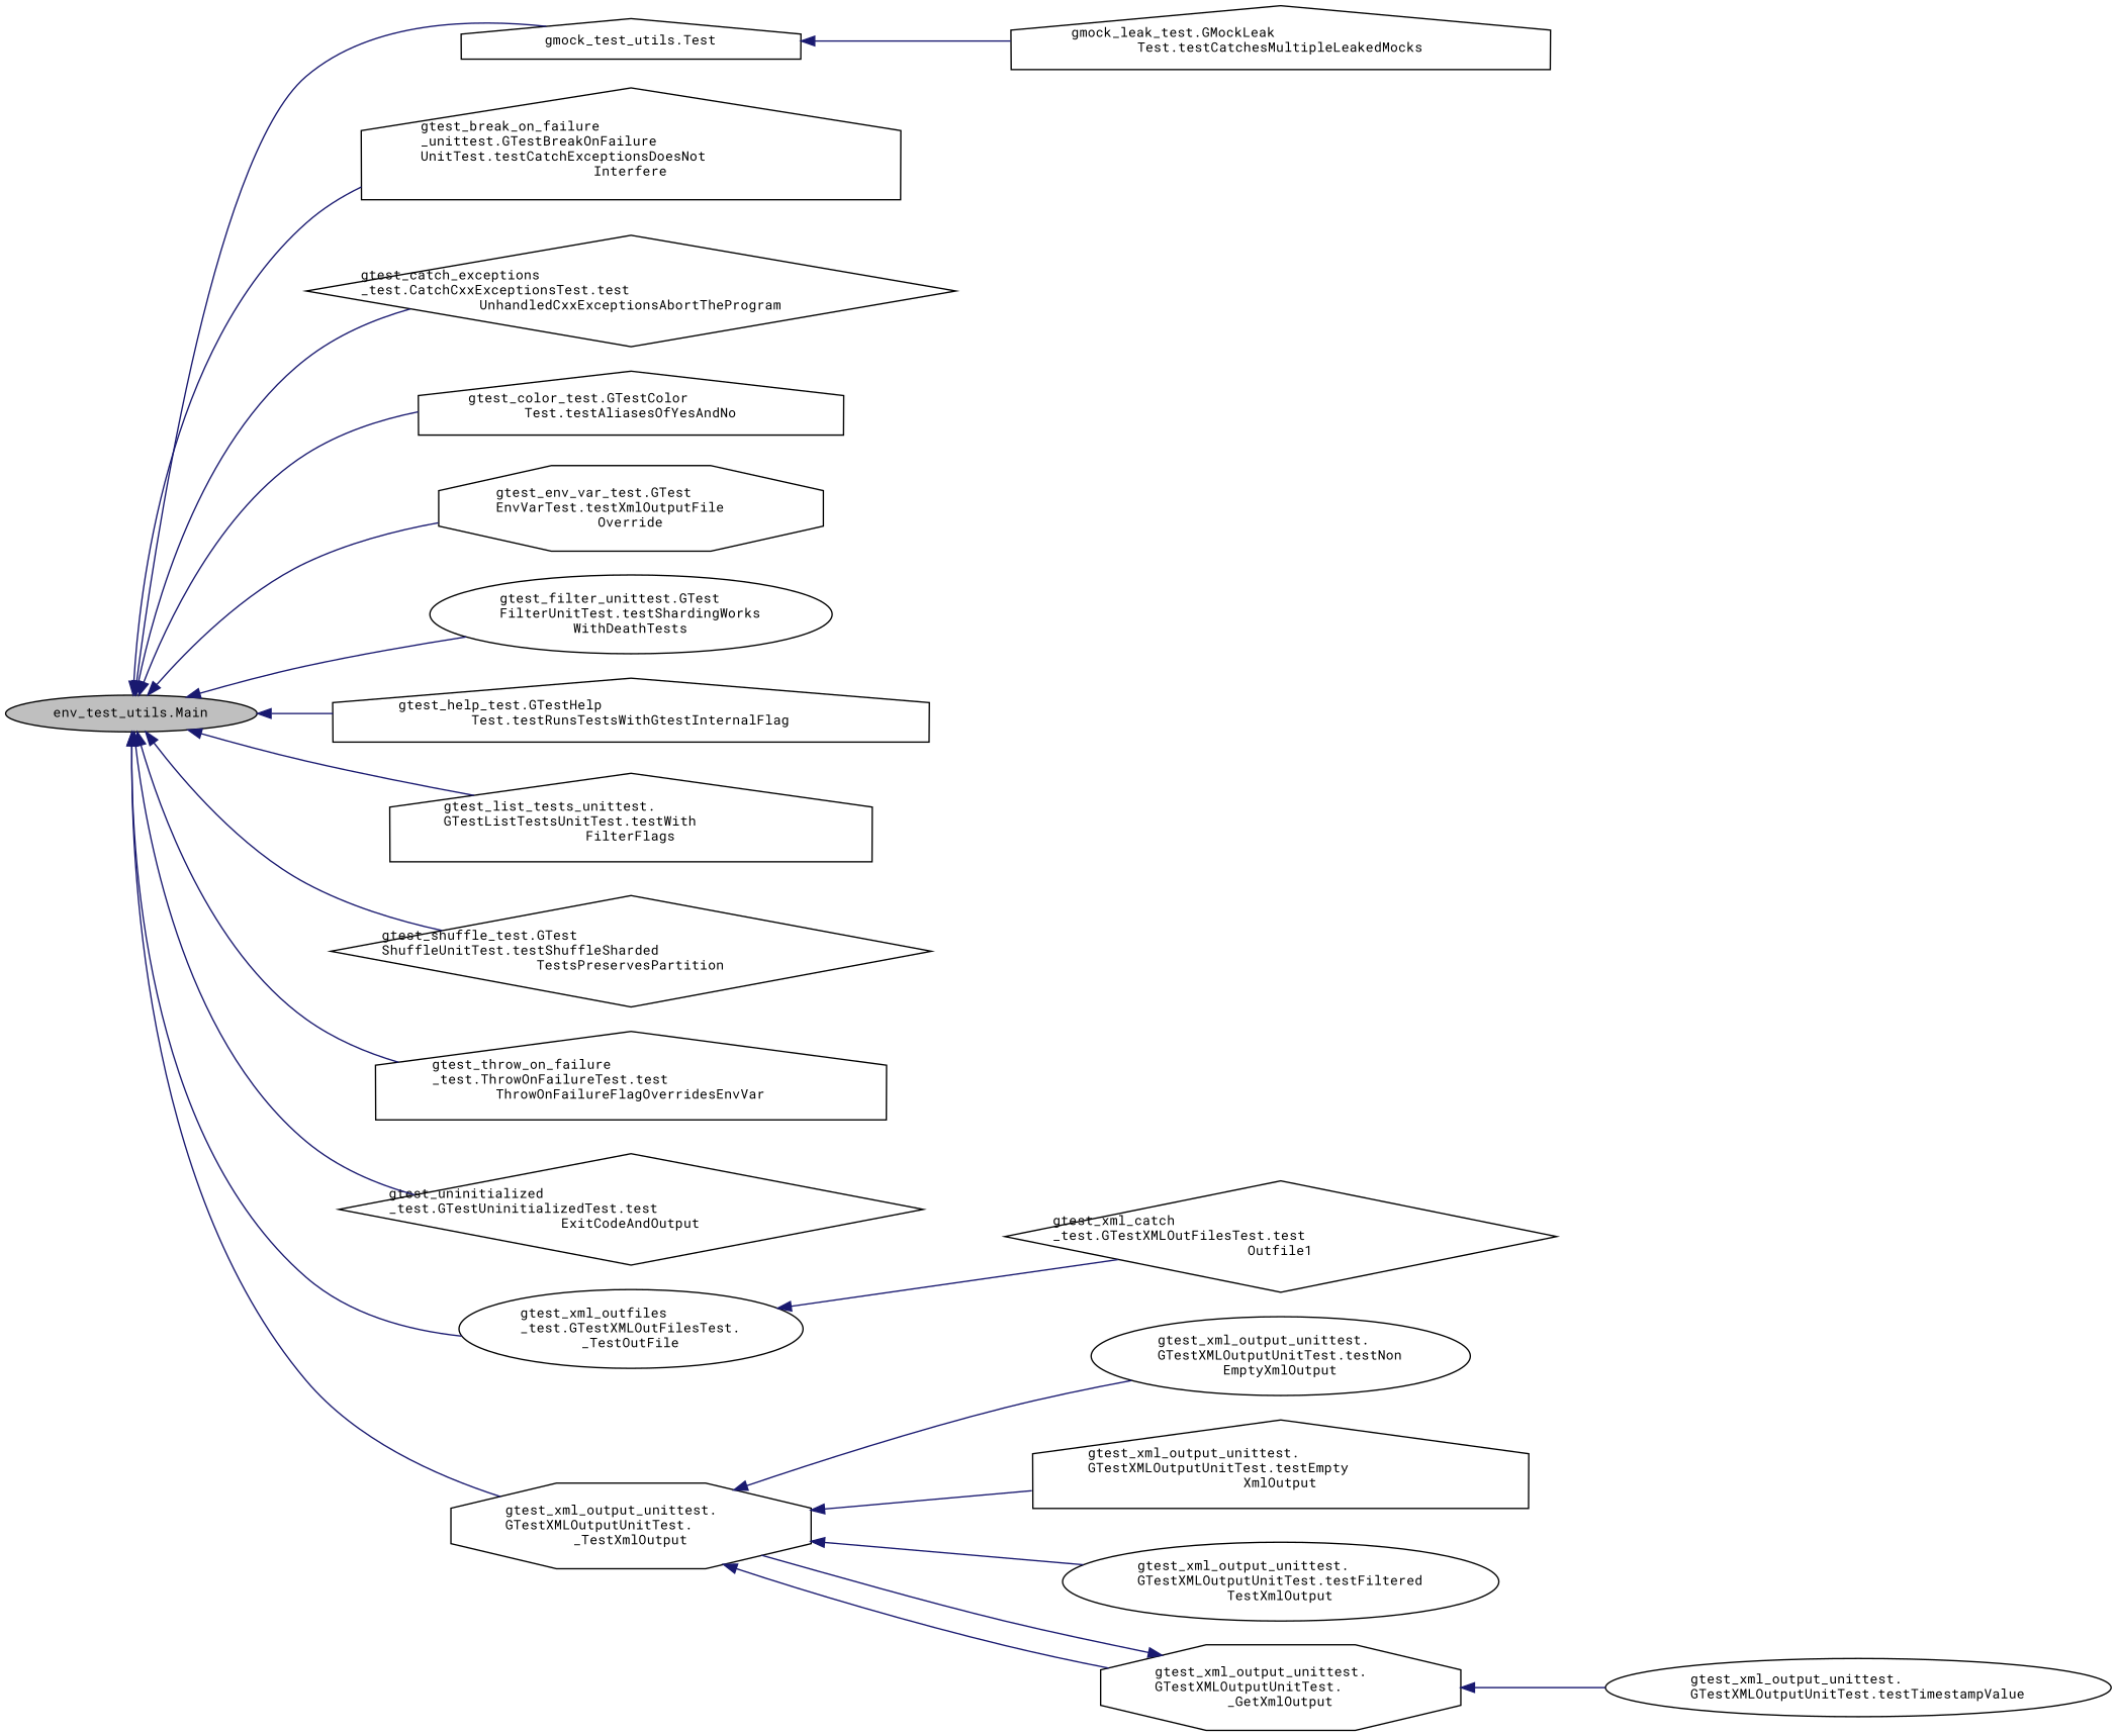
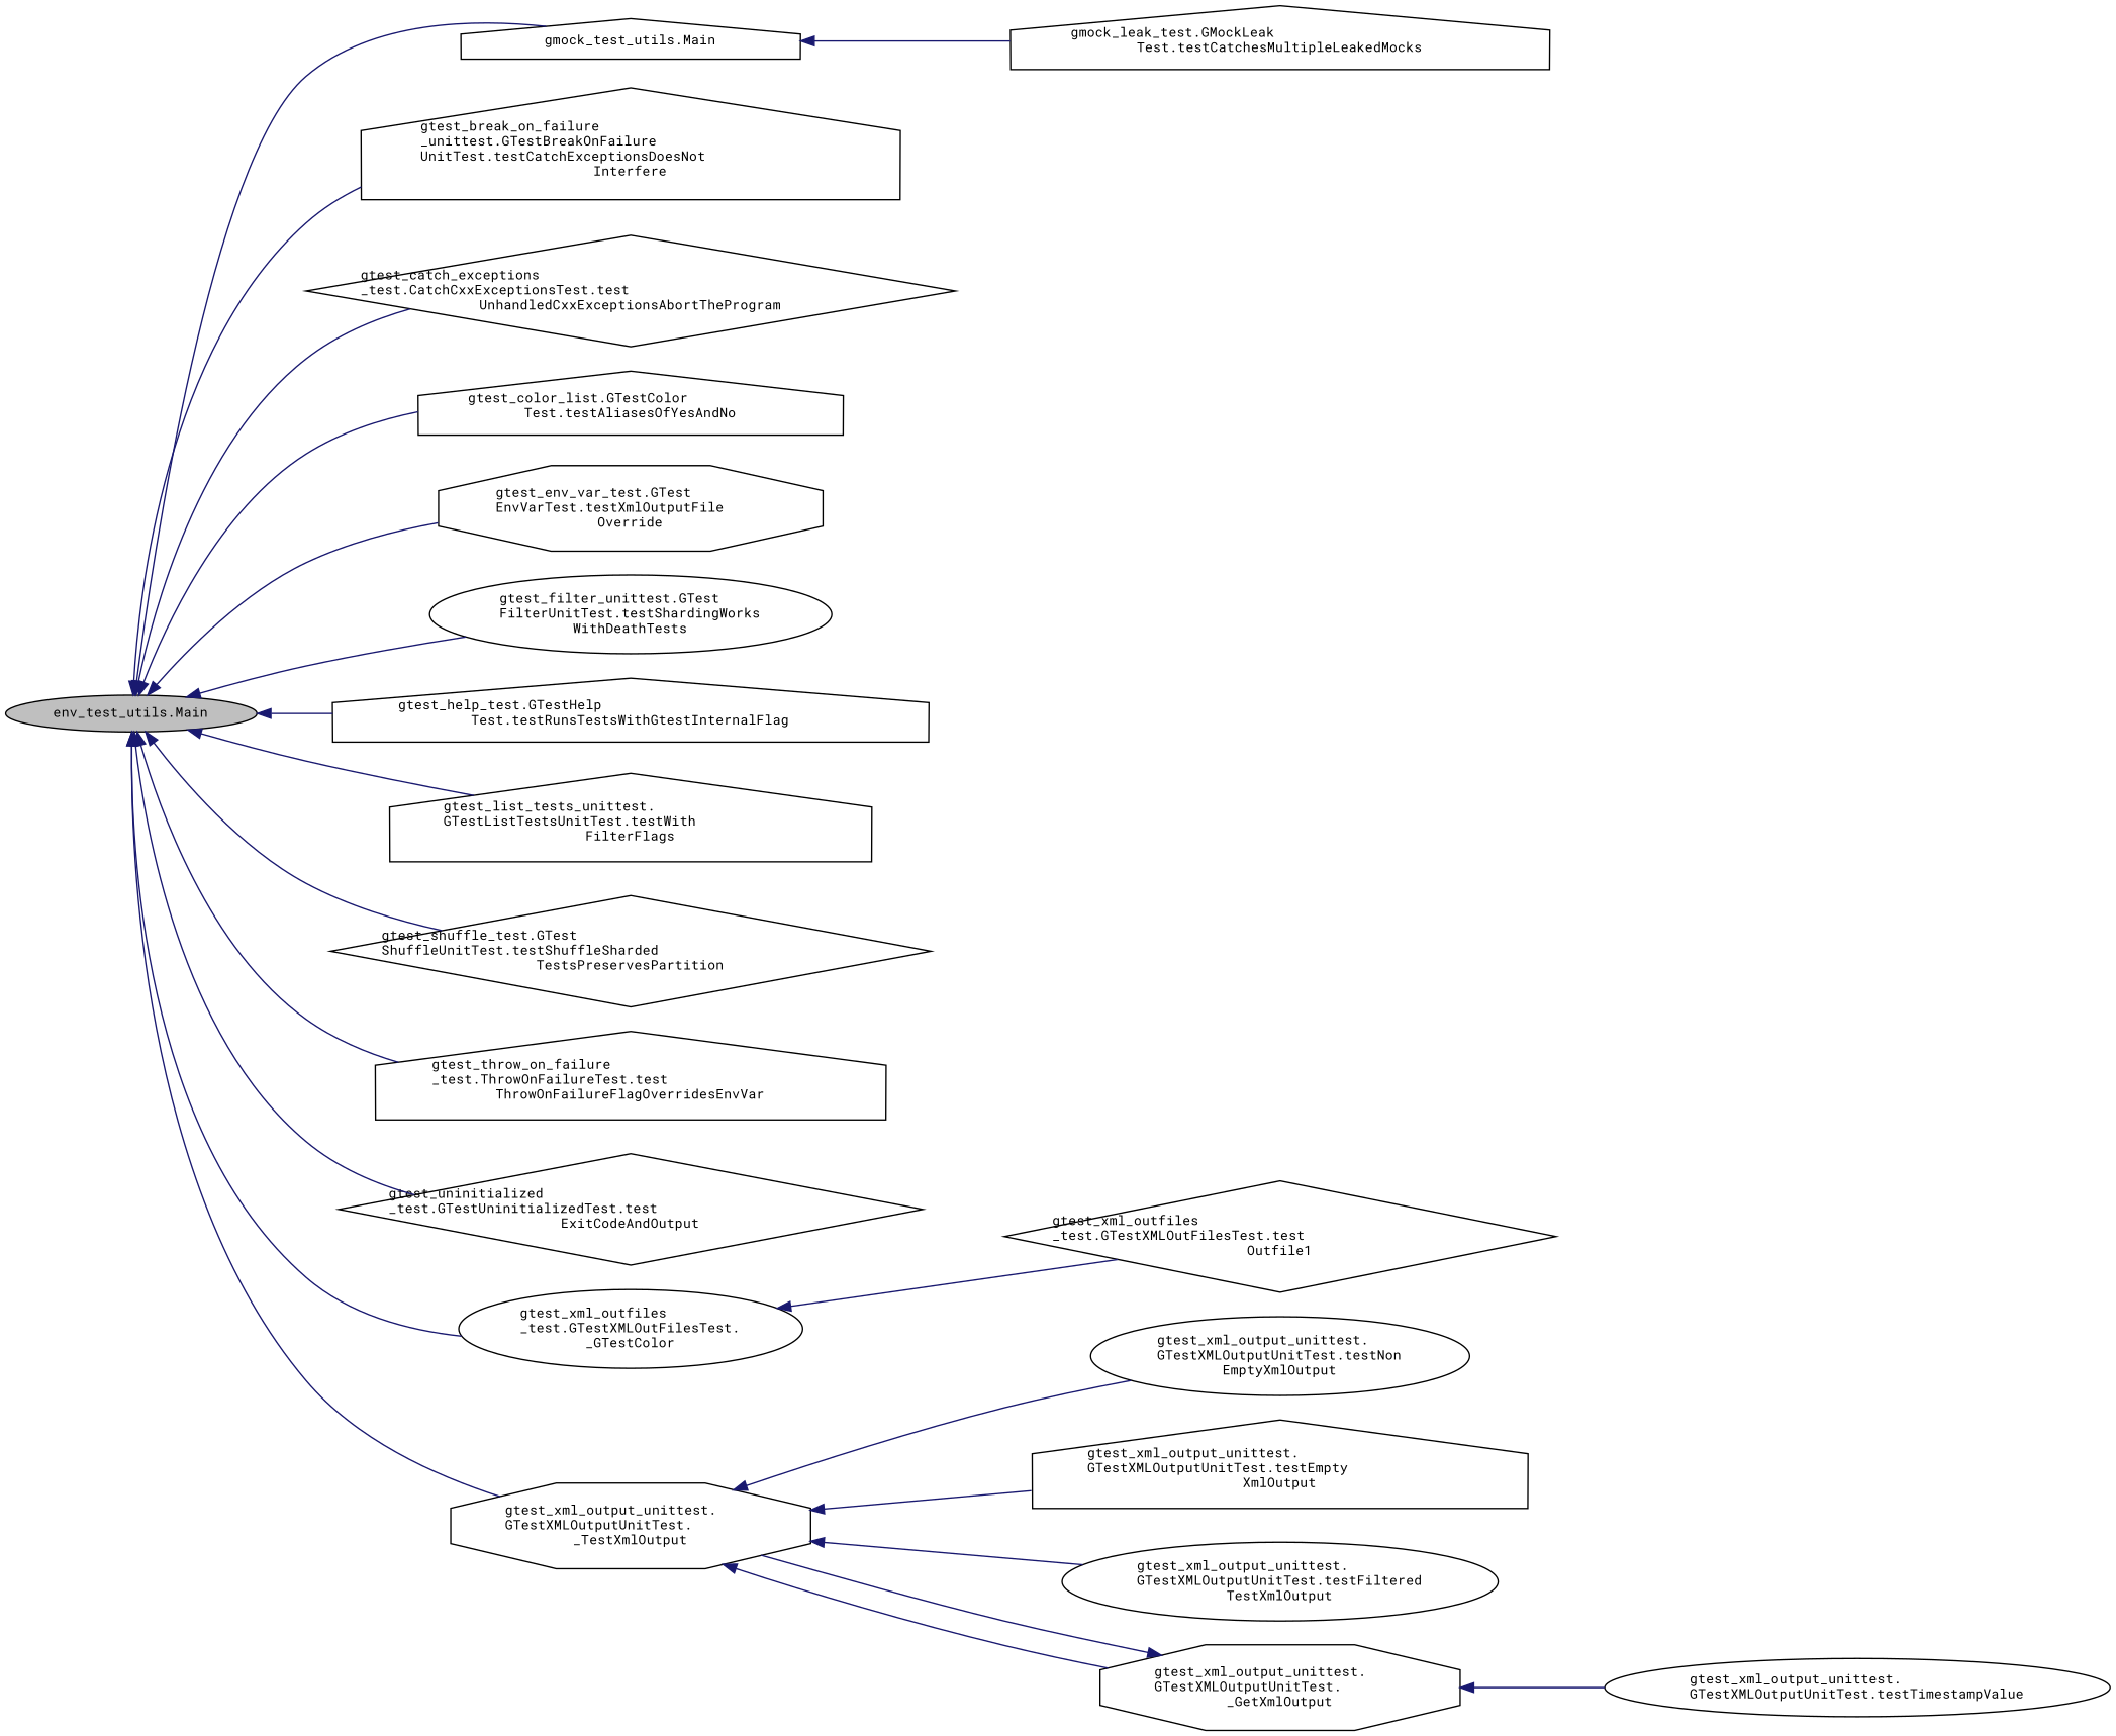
  digraph {
    fontname="Roboto Mono"
    rankdir=LR
    node [color=black fillcolor=white fontname="Roboto Mono" fontsize=10 shape=house style=filled]
    edge [color=midnightblue dir=back fontname="Roboto Mono" fontsize=10 labelfontname=Helvetica labelfontsize=10 style=solid]
    n1 [fillcolor=grey75 fontcolor=black height=0.2 label="env_test_utils.Main" shape=ellipse width=0.4]
-   n2 [height=0.2 label="gmock_test_utils.Test" width=0.4]
+   n2 [height=0.2 label="gmock_test_utils.Main" width=0.4]
    n3 [height=0.2 label="gtest_break_on_failure\l_unittest.GTestBreakOnFailure\lUnitTest.testCatchExceptionsDoesNot\lInterfere" width=0.4]
    n4 [height=0.2 label="gtest_catch_exceptions\l_test.CatchCxxExceptionsTest.test\lUnhandledCxxExceptionsAbortTheProgram" shape=diamond width=0.4]
-   n5 [height=0.2 label="gtest_color_test.GTestColor\lTest.testAliasesOfYesAndNo" width=0.4]
+   n5 [height=0.2 label="gtest_color_list.GTestColor\lTest.testAliasesOfYesAndNo" width=0.4]
    n6 [height=0.2 label="gtest_env_var_test.GTest\lEnvVarTest.testXmlOutputFile\lOverride" shape=octagon width=0.4]
    n7 [height=0.2 label="gtest_filter_unittest.GTest\lFilterUnitTest.testShardingWorks\lWithDeathTests" shape=ellipse width=0.4]
    n8 [height=0.2 label="gtest_help_test.GTestHelp\lTest.testRunsTestsWithGtestInternalFlag" width=0.4]
    n9 [height=0.2 label="gtest_list_tests_unittest.\lGTestListTestsUnitTest.testWith\lFilterFlags" width=0.4]
    n10 [height=0.2 label="gtest_shuffle_test.GTest\lShuffleUnitTest.testShuffleSharded\lTestsPreservesPartition" shape=diamond width=0.4]
    n11 [height=0.2 label="gtest_throw_on_failure\l_test.ThrowOnFailureTest.test\lThrowOnFailureFlagOverridesEnvVar" width=0.4]
    n12 [height=0.2 label="gtest_uninitialized\l_test.GTestUninitializedTest.test\lExitCodeAndOutput" shape=diamond width=0.4]
-   n13 [height=0.2 label="gtest_xml_outfiles\l_test.GTestXMLOutFilesTest.\l_TestOutFile" shape=ellipse width=0.4]
+   n13 [height=0.2 label="gtest_xml_outfiles\l_test.GTestXMLOutFilesTest.\l_GTestColor" shape=ellipse width=0.4]
    n14 [height=0.2 label="gtest_xml_output_unittest.\lGTestXMLOutputUnitTest.\l_TestXmlOutput" shape=octagon width=0.4]
    n15 [height=0.2 label="gmock_leak_test.GMockLeak\lTest.testCatchesMultipleLeakedMocks" width=0.4]
-   n16 [height=0.2 label="gtest_xml_catch\l_test.GTestXMLOutFilesTest.test\lOutfile1" shape=diamond width=0.4]
+   n16 [height=0.2 label="gtest_xml_outfiles\l_test.GTestXMLOutFilesTest.test\lOutfile1" shape=diamond width=0.4]
    n17 [height=0.2 label="gtest_xml_output_unittest.\lGTestXMLOutputUnitTest.testNon\lEmptyXmlOutput" shape=ellipse width=0.4]
    n18 [height=0.2 label="gtest_xml_output_unittest.\lGTestXMLOutputUnitTest.testEmpty\lXmlOutput" width=0.4]
    n19 [height=0.2 label="gtest_xml_output_unittest.\lGTestXMLOutputUnitTest.testFiltered\lTestXmlOutput" shape=ellipse width=0.4]
    n20 [height=0.2 label="gtest_xml_output_unittest.\lGTestXMLOutputUnitTest.\l_GetXmlOutput" shape=octagon width=0.4]
    n21 [height=0.2 label="gtest_xml_output_unittest.\lGTestXMLOutputUnitTest.testTimestampValue" shape=ellipse width=0.4]
    n1 -> n2
    n1 -> n3
    n1 -> n4
    n1 -> n5
    n1 -> n6
    n1 -> n7
    n1 -> n8
    n1 -> n9
    n1 -> n10
    n1 -> n11
    n1 -> n12
    n1 -> n13
    n1 -> n14
    n2 -> n15
    n13 -> n16
    n14 -> n17
    n14 -> n18
    n14 -> n19
    n14 -> n20
    n20 -> n14
    n20 -> n21
  }
